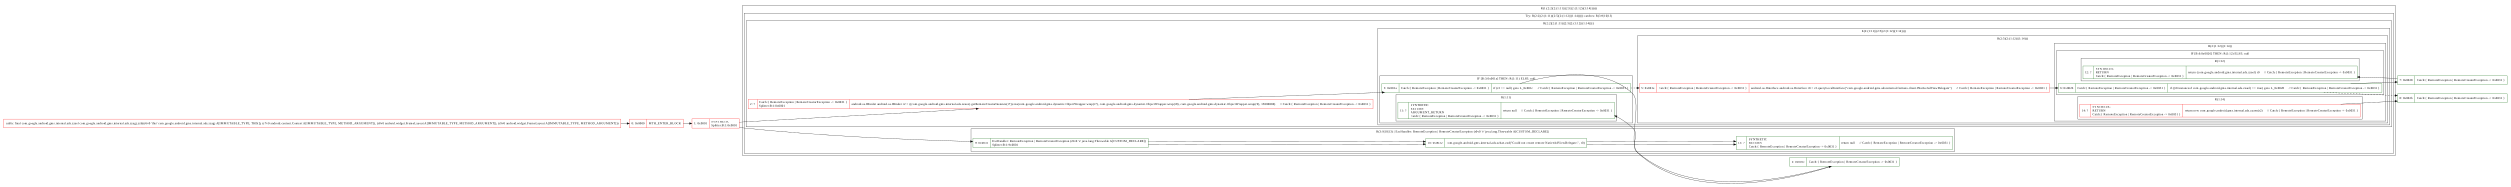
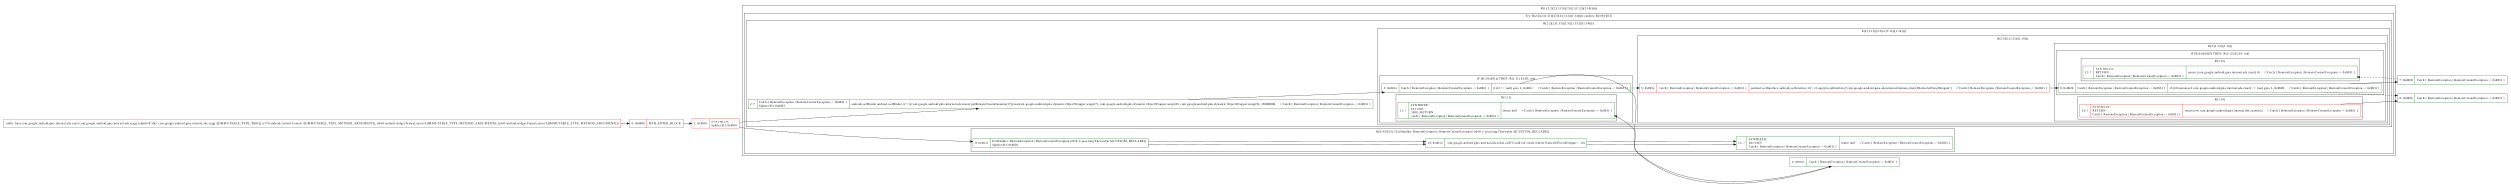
  digraph {
    fontname="Liberation Serif"
    rankdir=LR
    node [color=darkgreen fontname="Liberation Serif" shape=record]
    edge [fontname="Liberation Serif"]
-   n1 [label="{11\:\ ?|SYNTHETIC\lRETURN\lARGUMENT_RETURN\lCatch:\{ RemoteException \| RemoteCreatorException \-\> 0x0031 \}\l|return null     \/\/ Catch:\{ RemoteException \| RemoteCreatorException \-\> 0x0031 \}\l}"]
+   n1 [label="{11\:\ ?|SYNTHETIC\lRETURN\lORIG_RETURN\lCatch:\{ RemoteException \| RemoteCreatorException \-\> 0x0031 \}\l|return null     \/\/ Catch:\{ RemoteException \| RemoteCreatorException \-\> 0x0031 \}\l}"]
    n2 [label="{3\:\ 0x001a|Catch:\{ RemoteException \| RemoteCreatorException \-\> 0x0031 \}\l|if (r2 == null) goto L_0x001c     \/\/ Catch:\{ RemoteException \| RemoteCreatorException \-\> 0x0031 \}\l}"]
    n3 [label="{12\:\ ?|SYNTHETIC\lRETURN\lCatch:\{ RemoteException \| RemoteCreatorException \-\> 0x0031 \}\l|return (com.google.android.gms.internal.ads.zzael) r0     \/\/ Catch:\{ RemoteException \| RemoteCreatorException \-\> 0x0031 \}\l}"]
    n4 [label="{6\:\ 0x0026|Catch:\{ RemoteException \| RemoteCreatorException \-\> 0x0031 \}\l|if ((r0 instanceof com.google.android.gms.internal.ads.zzael) == true) goto L_0x0028     \/\/ Catch:\{ RemoteException \| RemoteCreatorException \-\> 0x0031 \}\l}"]
    n5 [color=red label="{14\:\ ?|SYNTHETIC\lRETURN\lCatch:\{ RemoteException \| RemoteCreatorException \-\> 0x0031 \}\l|return new com.google.android.gms.internal.ads.zzaen(r2)     \/\/ Catch:\{ RemoteException \| RemoteCreatorException \-\> 0x0031 \}\l}"]
    n6 [color=red label="{5\:\ 0x001e|Catch:\{ RemoteException \| RemoteCreatorException \-\> 0x0031 \}\l|android.os.IInterface android.os.IInterface r0 = r2.queryLocalInterface(\"com.google.android.gms.ads.internal.formats.client.INativeAdViewDelegate\")     \/\/ Catch:\{ RemoteException \| RemoteCreatorException \-\> 0x0031 \}\l}"]
-   n7 [color=red label="{2\:\ ?|Catch:\{ RemoteException \| RemoteCreatorException \-\> 0x0031 \}\lSplitter:B:1:0x0001\l|android.os.IBinder android.os.IBinder r2 = ((com.google.android.gms.internal.ads.zzaeo) getRemoteCreatorInstance(r7)).zza(com.google.android.gms.dynamic.ObjectWrapper.wrap(r7), com.google.android.gms.dynamic.ObjectWrapper.wrap(r8), com.google.android.gms.dynamic.ObjectWrapper.wrap(r9), 15000000)     \/\/ Catch:\{ RemoteException \| RemoteCreatorException \-\> 0x0031 \}\l}"]
+   n7 [label="{2\:\ ?|Catch:\{ RemoteException \| RemoteCreatorException \-\> 0x0031 \}\lSplitter:B:1:0x0001\l|android.os.IBinder android.os.IBinder r2 = ((com.google.android.gms.internal.ads.zzaeo) getRemoteCreatorInstance(r7)).zza(com.google.android.gms.dynamic.ObjectWrapper.wrap(r7), com.google.android.gms.dynamic.ObjectWrapper.wrap(r8), com.google.android.gms.dynamic.ObjectWrapper.wrap(r9), 15000000)     \/\/ Catch:\{ RemoteException \| RemoteCreatorException \-\> 0x0031 \}\l}"]
    n8 [label="{9\:\ 0x0031|ExcHandler: RemoteException \| RemoteCreatorException (r0v0 'e' java.lang.Throwable A[CUSTOM_DECLARE])\lSplitter:B:1:9x0001\l}"]
    n9 [label="{10\:\ 0x0032|com.google.android.gms.internal.ads.zzbae.zzd(\"Could not create remote NativeAdViewDelegate.\", r0)\l}"]
    n10 [label="{13\:\ ?|SYNTHETIC\lRETURN\lCatch:\{ RemoteException \| RemoteCreatorException \-\> 0x0031 \}\l|return null     \/\/ Catch:\{ RemoteException \| RemoteCreatorException \-\> 0x0031 \}\l}"]
    n11 [label="{4\:\ 0x001c|Catch:\{ RemoteException \| RemoteCreatorException \-\> 0x0031 \}\l}"]
    n12 [label="{7\:\ 0x0028|Catch:\{ RemoteException \| RemoteCreatorException \-\> 0x0031 \}\l}"]
    n13 [label="{8\:\ 0x002b|Catch:\{ RemoteException \| RemoteCreatorException \-\> 0x0031 \}\l}"]
    n14 [color=red label="{0\:\ 0x0000|MTH_ENTER_BLOCK\l}"]
    n15 [color=red label="{1\:\ 0x0001|SYNTHETIC\lSplitter:B:1:0x0001\l}"]
    n16 [color=red label="{public final com.google.android.gms.internal.ads.zzael com.google.android.gms.internal.ads.zzagj.zzb((r6v0 'this' com.google.android.gms.internal.ads.zzagj A[IMMUTABLE_TYPE, THIS]), (r7v0 android.content.Context A[IMMUTABLE_TYPE, METHOD_ARGUMENT]), (r8v0 android.widget.FrameLayout A[IMMUTABLE_TYPE, METHOD_ARGUMENT]), (r9v0 android.widget.FrameLayout A[IMMUTABLE_TYPE, METHOD_ARGUMENT])) }"]
    subgraph cluster_1 {
      label="R(1:(2:2|(2:(1:11)|(2:5|(2:(1:12)|(1:14))))))"
      subgraph cluster_2 {
        label="Try: R(2:2|(2:(1:11)|(2:5|(2:(1:12)|(1:14))))) catches: R(3:9|10|13)"
        subgraph cluster_3 {
          label="R(2:2|(2:(1:11)|(2:5|(2:(1:12)|(1:14)))))"
          n7
          subgraph cluster_4 {
            label="R(2:(1:11)|(2:5|(2:(1:12)|(1:14))))"
            subgraph cluster_5 {
              label="IF [B:3:0x001a] THEN: R(1:11) ELSE: null"
              n2
              subgraph cluster_6 {
                label="R(1:11)"
                n1
              }
            }
            subgraph cluster_7 {
              label="R(2:5|(2:(1:12)|(1:14)))"
              n6
              subgraph cluster_8 {
                label="R(2:(1:12)|(1:14))"
                subgraph cluster_9 {
                  label="IF [B:6:0x0026] THEN: R(1:12) ELSE: null"
                  n4
                  subgraph cluster_10 {
                    label="R(1:12)"
                    n3
                  }
                }
                subgraph cluster_11 {
                  label="R(1:14)"
                  n5
                }
              }
            }
          }
        }
        subgraph cluster_12 {
          label="R(3:9|10|13) | ExcHandler: RemoteException \| RemoteCreatorException (r0v0 'e' java.lang.Throwable A[CUSTOM_DECLARE])\l"
          n8
          n9
          n10
        }
      }
    }
    subgraph cluster_13 {
      label="R(3:9|10|13) | ExcHandler: RemoteException \| RemoteCreatorException (r0v0 'e' java.lang.Throwable A[CUSTOM_DECLARE])\l"
    }
    n2 -> n6 [style=dashed]
    n2 -> n11
    n4 -> n12
    n4 -> n13 [style=dashed]
    n5 -> n13
    n6 -> n4
    n7 -> n2
    n8 -> n9
    n8 -> n9
    n9 -> n10
    n9 -> n10
    n11 -> n1
-   n12 -> n3
+   n12 -> n3 [style=dashed]
    n14 -> n15
    n15 -> n7
    n15 -> n8
    n16 -> n14
  }
